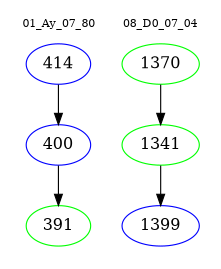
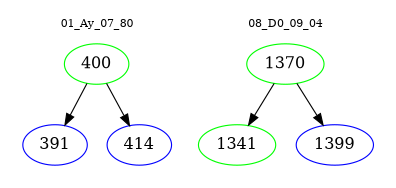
  digraph {
    node [color=blue]
    edge [color=black]
-   n1 [label=400]
-   n2 [color=green label=391]
+   n1 [color=green label=400]
+   n2 [label=391]
    n3 [label=414]
    n4 [color=green label=1370]
    n5 [color=green label=1341]
    n6 [label=1399]
    subgraph cluster_1 {
      color=white
      fontsize=10
      label="01_Ay_07_80"
      n1
      n2
      n3
    }
    subgraph cluster_2 {
      color=white
      fontsize=10
-     label="08_D0_07_04"
+     label="08_D0_09_04"
      n4
      n5
      n6
    }
    n1 -> n2
-   n3 -> n1
+   n1 -> n3
    n4 -> n5
-   n5 -> n6
+   n4 -> n6
  }
